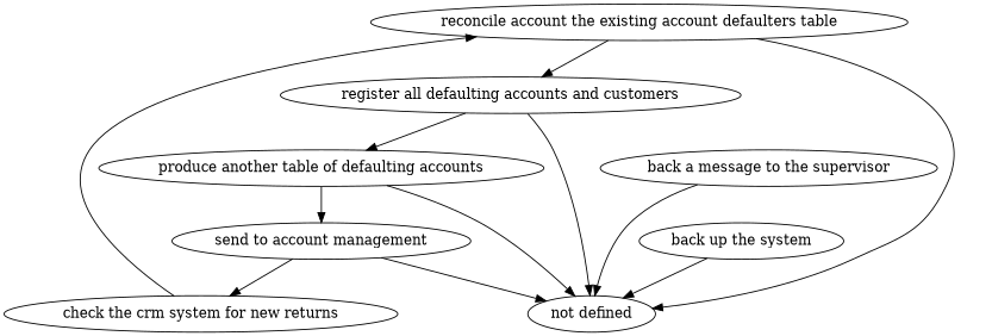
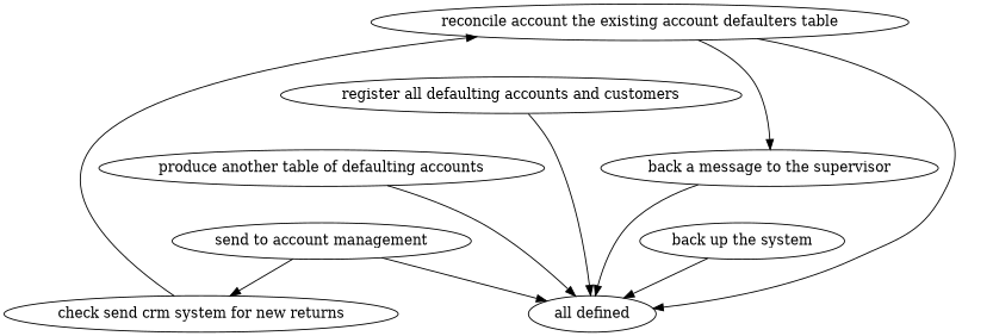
  strict digraph {
    edge [attrs="{'type': 'actor performer', 'label': 'actor performer'}"]
    n1 [attrs="{'type': 'Activity', 'label': 'back up the database'}" label="back up the system"]
-   "not defined" [attrs="{'type': 'Actor', 'label': 'not defined'}"]
-   "check the crm system for new returns" [attrs="{'type': 'Activity', 'label': 'check the crm system for new returns'}"]
+   "not defined" [attrs="{'type': 'Actor', 'label': 'not defined'}" label="all defined"]
+   "check the crm system for new returns" [attrs="{'type': 'Activity', 'label': 'check the crm system for new returns'}" label="check send crm system for new returns"]
    n4 [attrs="{'type': 'Activity', 'label': 'reconcile with the existing account defaulters table'}" label="reconcile account the existing account defaulters table"]
    "register all defaulting accounts and customers" [attrs="{'type': 'Activity', 'label': 'register all defaulting accounts and customers'}"]
    "produce another table of defaulting accounts" [attrs="{'type': 'Activity', 'label': 'produce another table of defaulting accounts'}"]
    n7 [attrs="{'type': 'Activity', 'label': 'send a message to the supervisor'}" label="back a message to the supervisor"]
    "send to account management" [attrs="{'type': 'Activity', 'label': 'send to account management'}"]
    n1 -> "not defined"
    "check the crm system for new returns" -> n4 [attrs="{'type': 'flow', 'label': 'flow'}"]
    n4 -> "not defined"
-   n4 -> "register all defaulting accounts and customers" [attrs="{'type': 'flow', 'label': 'flow'}"]
+   n4 -> n7 [attrs="{'type': 'flow', 'label': 'flow'}"]
    "register all defaulting accounts and customers" -> "not defined"
-   "register all defaulting accounts and customers" -> "produce another table of defaulting accounts" [attrs="{'type': 'flow', 'label': 'flow'}"]
    "produce another table of defaulting accounts" -> "not defined"
-   "produce another table of defaulting accounts" -> "send to account management" [attrs="{'type': 'flow', 'label': 'flow'}"]
    n7 -> "not defined"
    "send to account management" -> "not defined"
    "send to account management" -> "check the crm system for new returns" [attrs="{'type': 'flow', 'label': 'flow'}"]
  }
